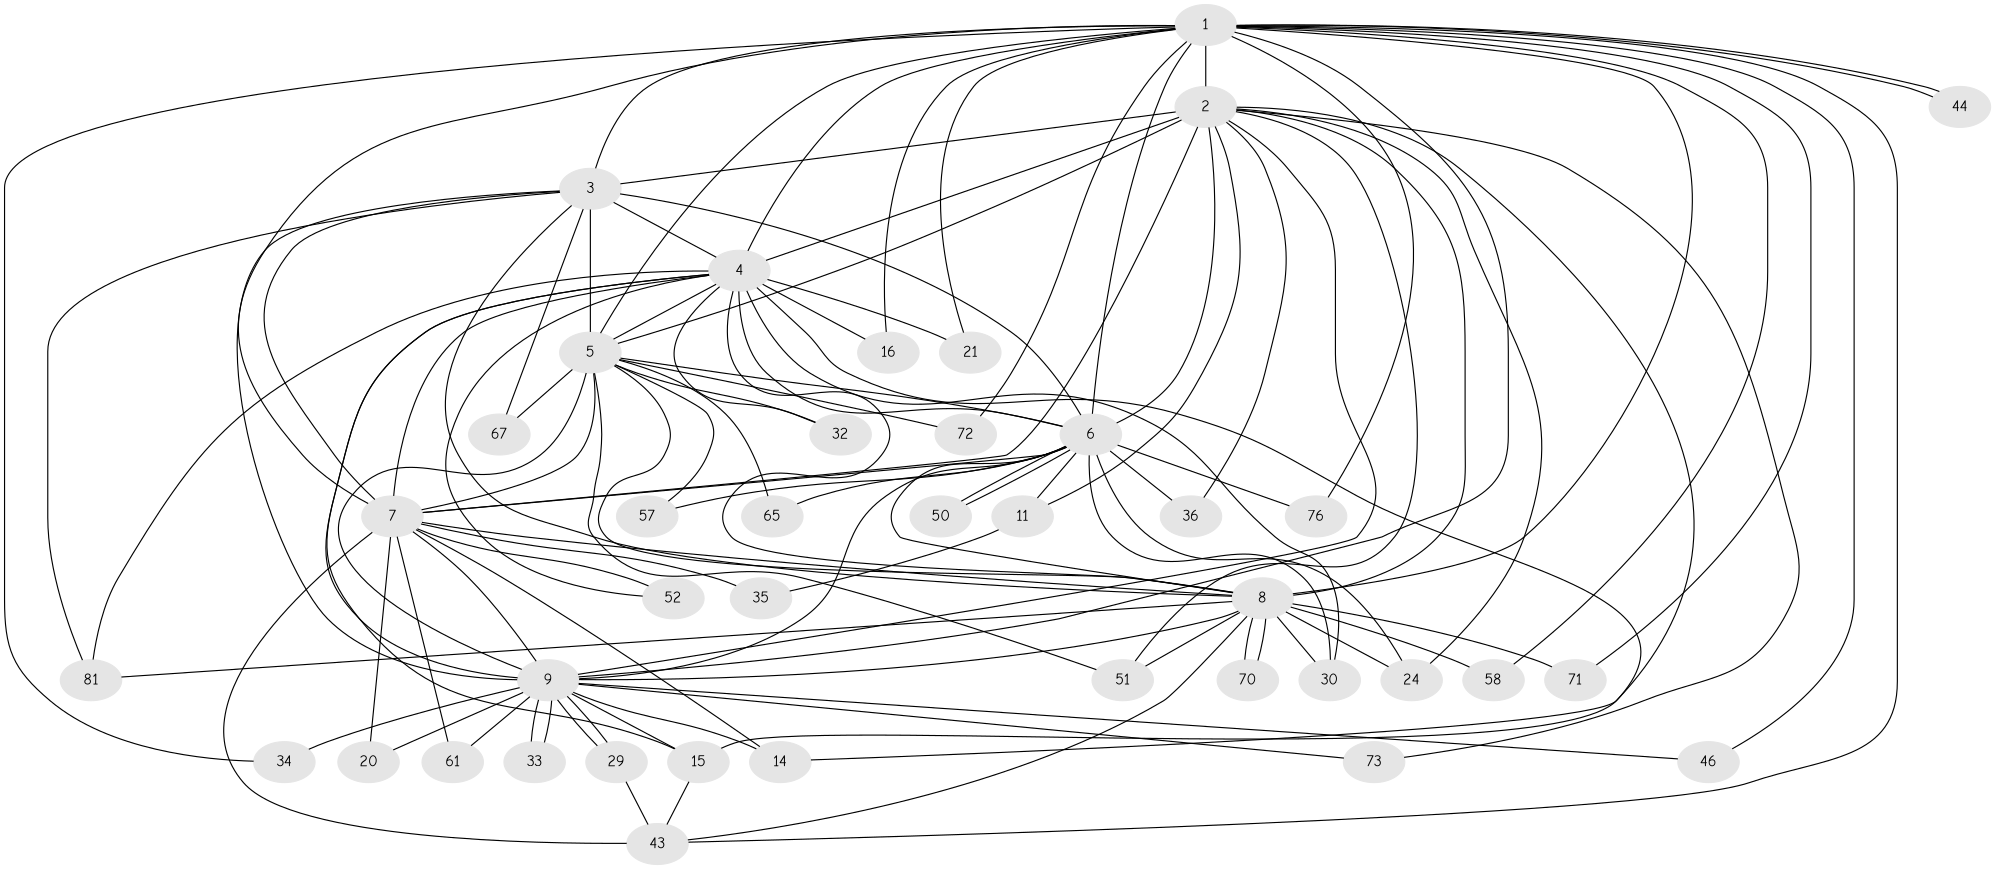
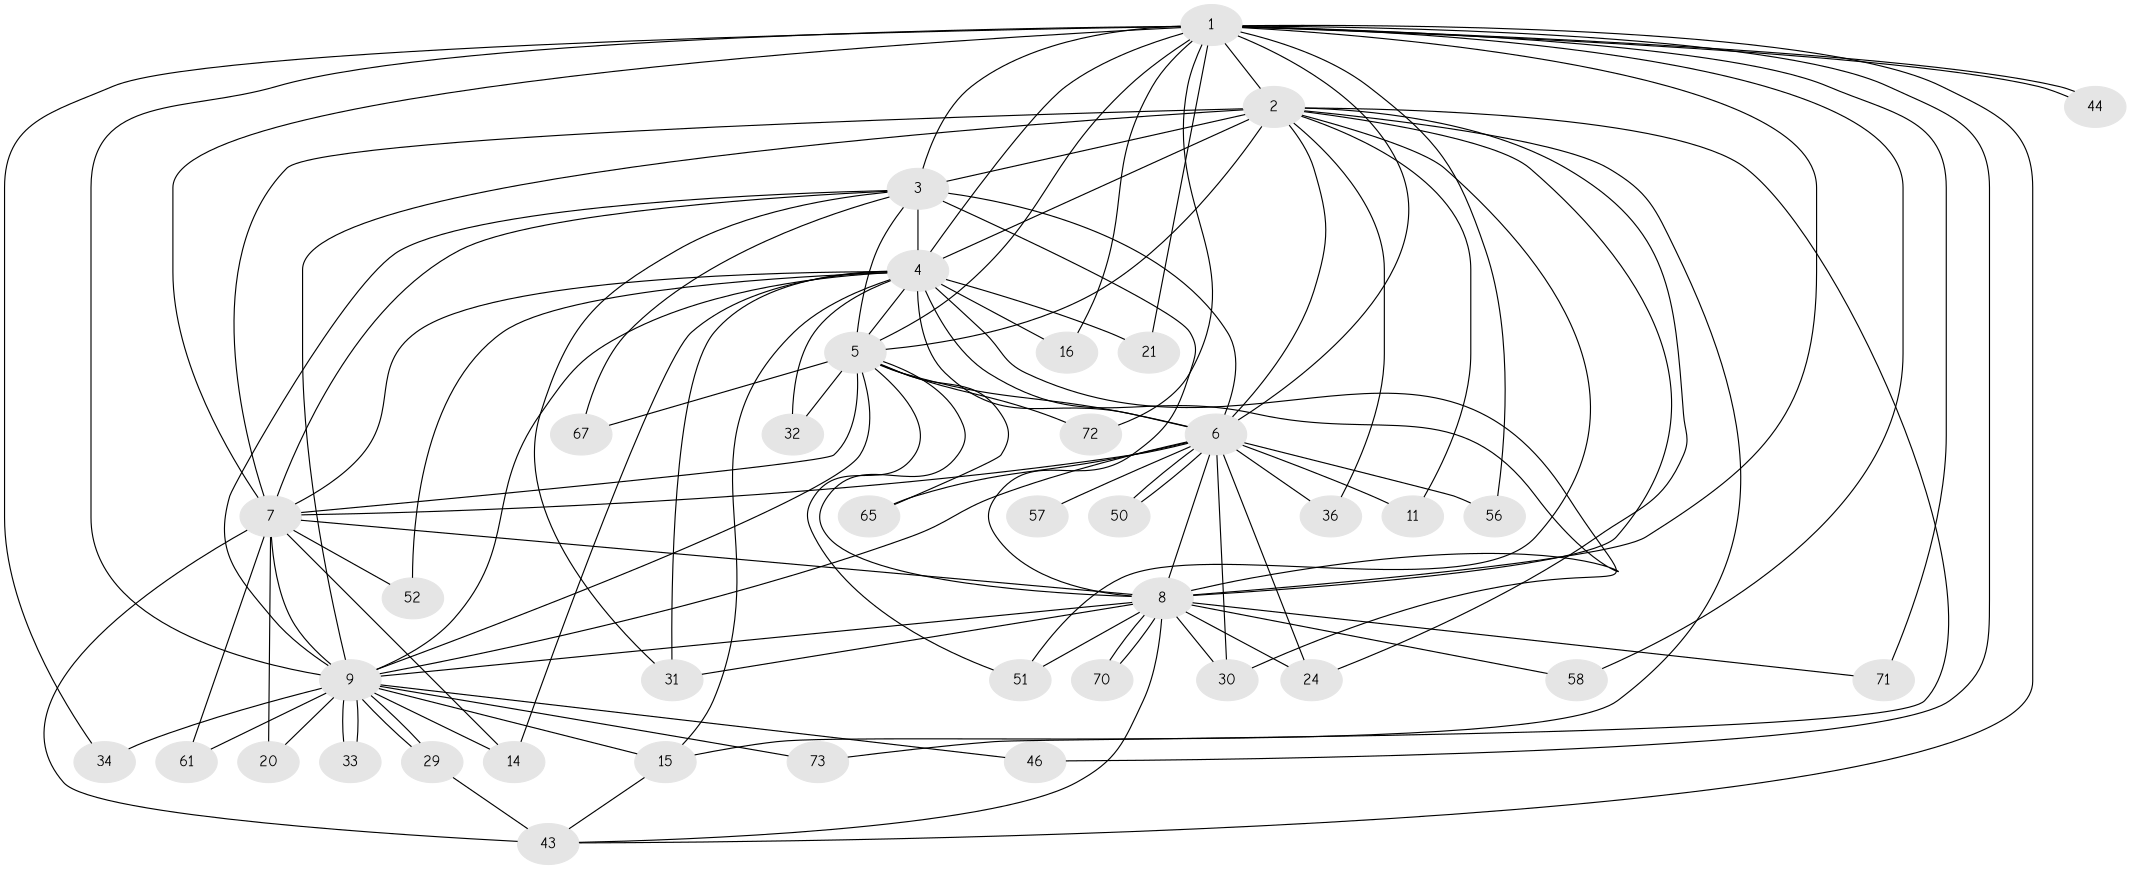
  graph {
    fontname="Comic Neue"
    node [color=gray90 fontname="Comic Neue" style=filled]
    edge [fontname="Comic Neue"]
    1 [super="+41+52"]
    2 [super="+10+49+23"]
    3
    4 [super="+19+25+13+37+26+80+66+47"]
    5 [super="+22+39"]
    6
    7 [super="+48"]
    8
    9
    16
    21
    34
    43 [super="+69+54"]
    44
    46
    58
    71
    72
-   76
+   76 [label=56]
    11
    15 [super="+28"]
    24 [super="+56"]
    36
    51 [super="+74"]
    73
-   31 [super="+78" label=81]
+   31 [super="+78"]
    67
    n28 [label=52]
    14 [super="+17"]
    30 [super="+75"]
    32
    57
    n33 [label=65]
    50
    20
-   35
    61
    70
    29 [super="+45"]
    33
    1 -- 2 [weight=2]
    1 -- 3
    1 -- 4 [weight=3]
    1 -- 5
    1 -- 6
    1 -- 7
    1 -- 8 [weight=2]
    1 -- 9 [weight=3]
    1 -- 16
    1 -- 21
    1 -- 34
    1 -- 43
    1 -- 44
    1 -- 44
    1 -- 46
    1 -- 58
    1 -- 71
    1 -- 72
    1 -- 76
    2 -- 3 [weight=2]
    2 -- 4 [weight=6]
    2 -- 5 [weight=2]
    2 -- 6 [weight=3]
    2 -- 7 [weight=2]
    2 -- 8 [weight=2]
    2 -- 9 [weight=3]
    2 -- 11 [weight=2]
    2 -- 15
    2 -- 24
    2 -- 36
    2 -- 51
    2 -- 73
    3 -- 4
    3 -- 5
    3 -- 6
    3 -- 7
    3 -- 8
    3 -- 9
    3 -- 31
    3 -- 67
    4 -- 5 [weight=2]
    4 -- 6 [weight=6]
    4 -- 7 [weight=2]
    4 -- 8
    4 -- 9 [weight=3]
    4 -- 16 [weight=2]
    4 -- 21
    4 -- 15
    4 -- 31
    4 -- n28
    4 -- 14
    4 -- 30
    4 -- 32
    5 -- 6 [weight=2]
    5 -- 7
    5 -- 8
    5 -- 9 [weight=2]
    5 -- 72
    5 -- 51
    5 -- 67
    5 -- 32
-   5 -- 57
    5 -- n33
    6 -- 7
    6 -- 8
    6 -- 9
    6 -- 76
    6 -- 11
    6 -- 24 [weight=2]
    6 -- 36
    6 -- 30
    6 -- 57
    6 -- n33
    6 -- 50
    6 -- 50
    7 -- 8
    7 -- 9 [weight=2]
    7 -- 43
    7 -- n28
    7 -- 14
    7 -- 20
-   7 -- 35
    7 -- 61
    8 -- 9
    8 -- 43
    8 -- 58
    8 -- 71
    8 -- 24
    8 -- 51
    8 -- 31
    8 -- 30
    8 -- 70
    8 -- 70
    9 -- 34
    9 -- 46
    9 -- 15
    9 -- 73
    9 -- 14 [weight=2]
    9 -- 20
    9 -- 61
    9 -- 29
    9 -- 29
    9 -- 33
    9 -- 33
-   11 -- 35
    15 -- 43
    29 -- 43 [weight=2]
  }
